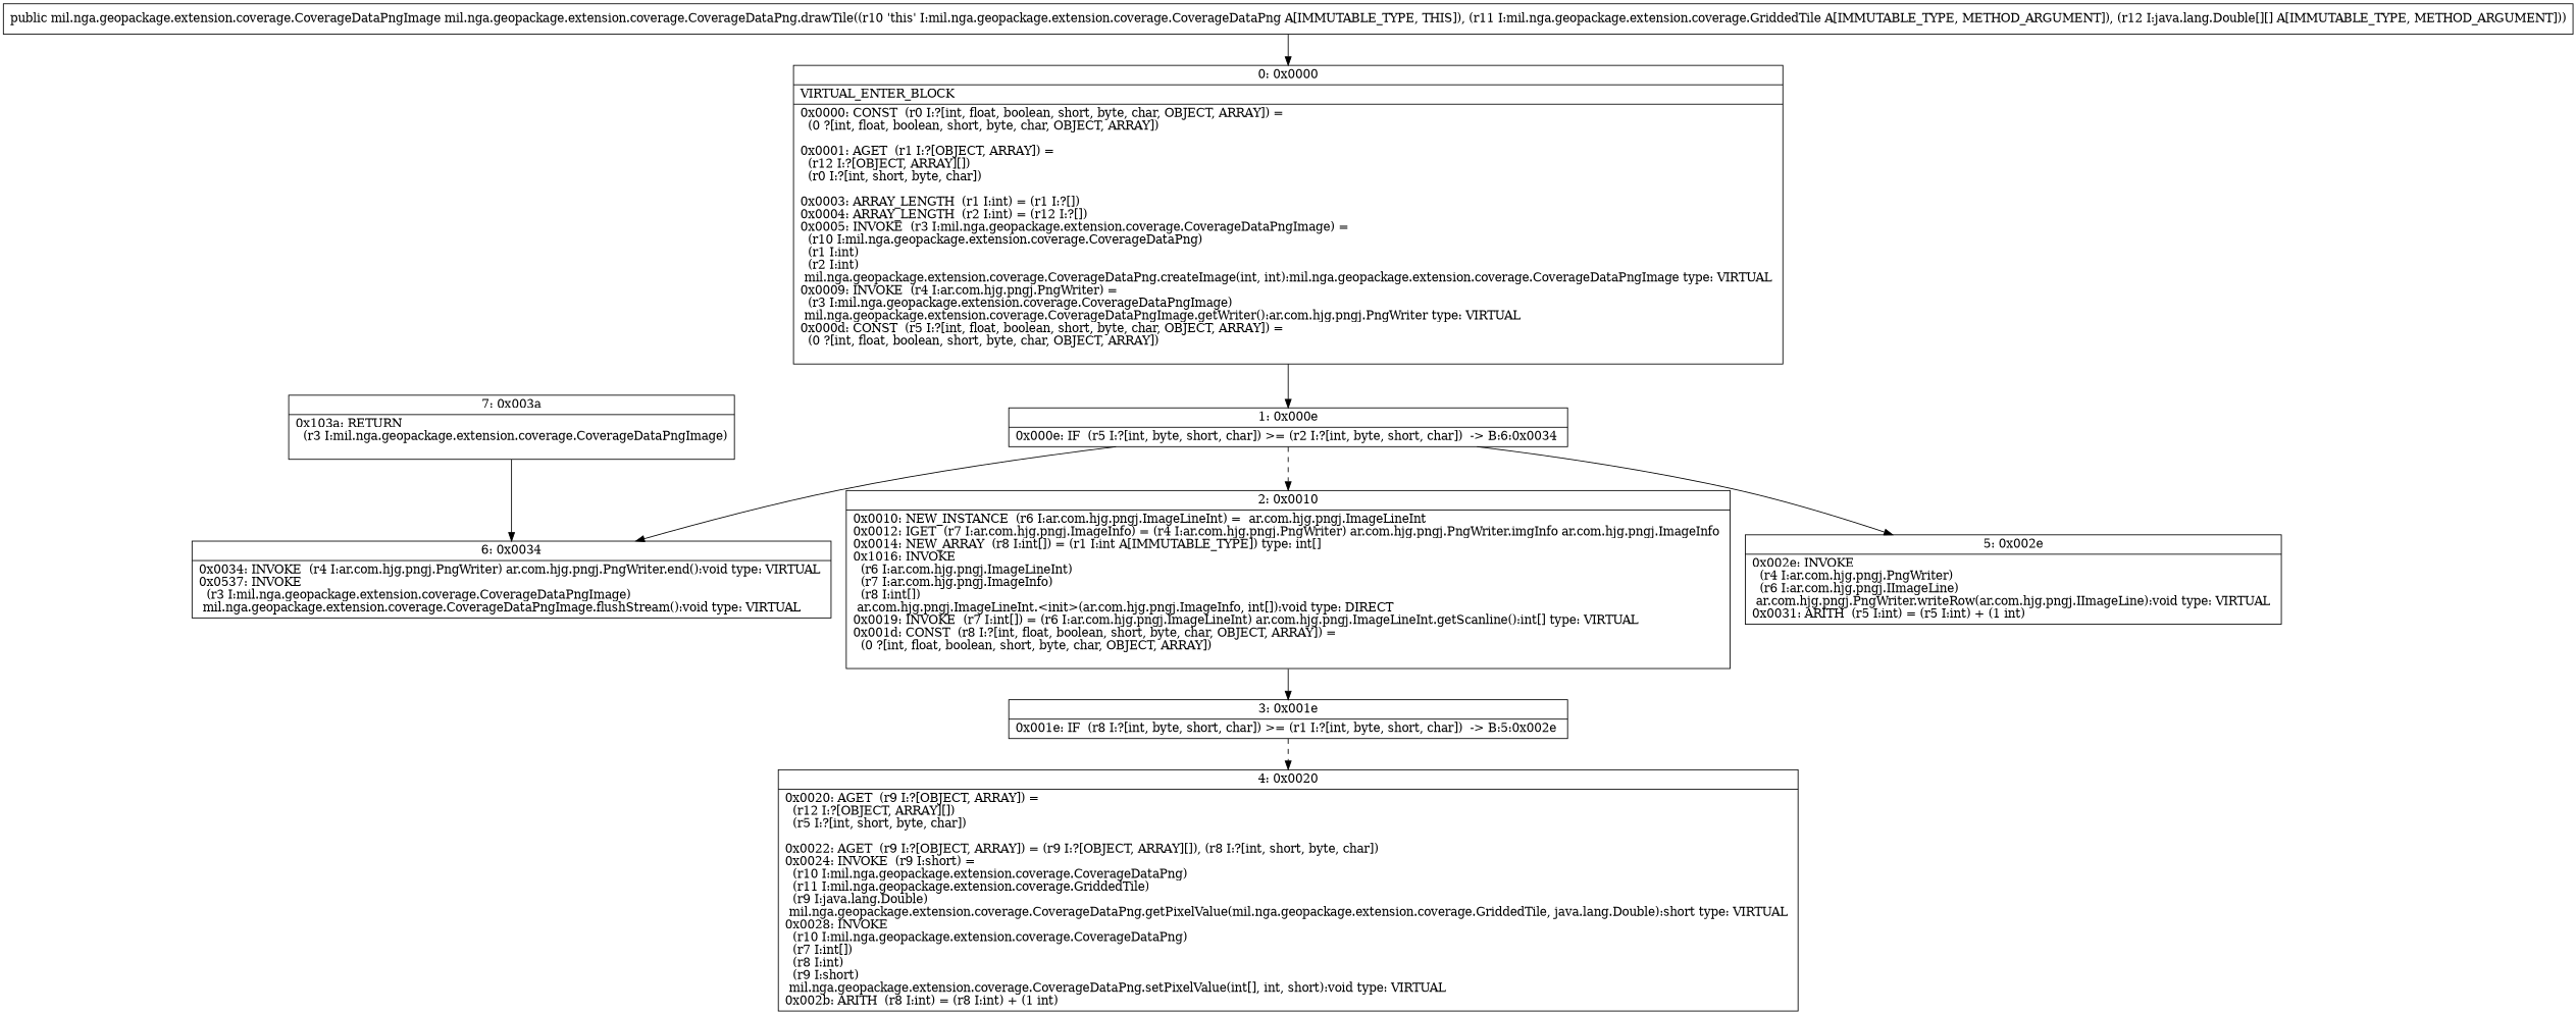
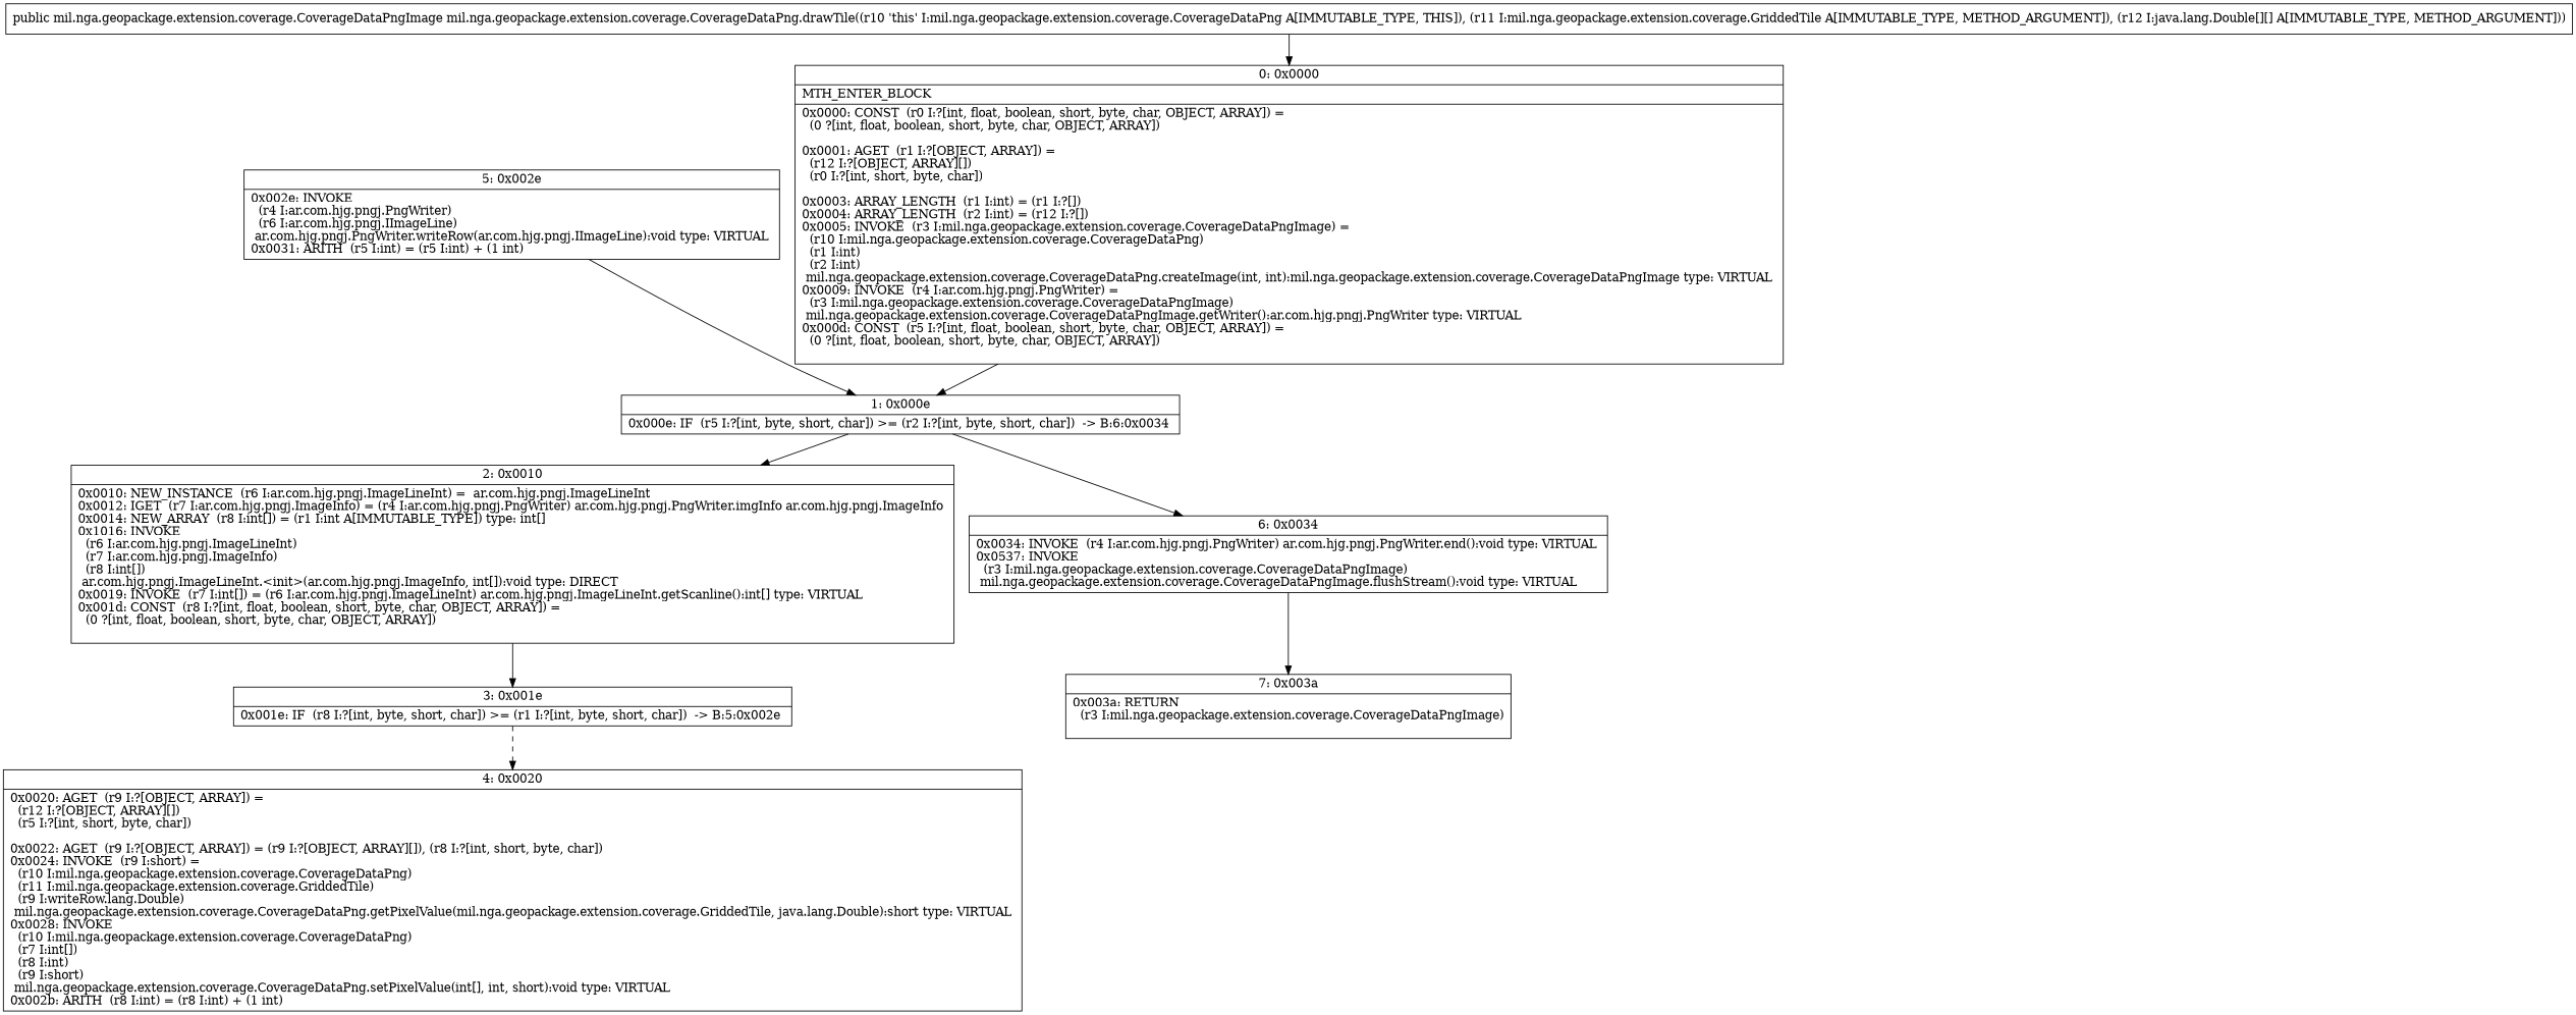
  digraph {
    node [shape=record]
-   n1 [label="{0\:\ 0x0000|VIRTUAL_ENTER_BLOCK\l|0x0000: CONST  (r0 I:?[int, float, boolean, short, byte, char, OBJECT, ARRAY]) = \l  (0 ?[int, float, boolean, short, byte, char, OBJECT, ARRAY])\l \l0x0001: AGET  (r1 I:?[OBJECT, ARRAY]) = \l  (r12 I:?[OBJECT, ARRAY][])\l  (r0 I:?[int, short, byte, char])\l \l0x0003: ARRAY_LENGTH  (r1 I:int) = (r1 I:?[]) \l0x0004: ARRAY_LENGTH  (r2 I:int) = (r12 I:?[]) \l0x0005: INVOKE  (r3 I:mil.nga.geopackage.extension.coverage.CoverageDataPngImage) = \l  (r10 I:mil.nga.geopackage.extension.coverage.CoverageDataPng)\l  (r1 I:int)\l  (r2 I:int)\l mil.nga.geopackage.extension.coverage.CoverageDataPng.createImage(int, int):mil.nga.geopackage.extension.coverage.CoverageDataPngImage type: VIRTUAL \l0x0009: INVOKE  (r4 I:ar.com.hjg.pngj.PngWriter) = \l  (r3 I:mil.nga.geopackage.extension.coverage.CoverageDataPngImage)\l mil.nga.geopackage.extension.coverage.CoverageDataPngImage.getWriter():ar.com.hjg.pngj.PngWriter type: VIRTUAL \l0x000d: CONST  (r5 I:?[int, float, boolean, short, byte, char, OBJECT, ARRAY]) = \l  (0 ?[int, float, boolean, short, byte, char, OBJECT, ARRAY])\l \l}"]
+   n1 [label="{0\:\ 0x0000|MTH_ENTER_BLOCK\l|0x0000: CONST  (r0 I:?[int, float, boolean, short, byte, char, OBJECT, ARRAY]) = \l  (0 ?[int, float, boolean, short, byte, char, OBJECT, ARRAY])\l \l0x0001: AGET  (r1 I:?[OBJECT, ARRAY]) = \l  (r12 I:?[OBJECT, ARRAY][])\l  (r0 I:?[int, short, byte, char])\l \l0x0003: ARRAY_LENGTH  (r1 I:int) = (r1 I:?[]) \l0x0004: ARRAY_LENGTH  (r2 I:int) = (r12 I:?[]) \l0x0005: INVOKE  (r3 I:mil.nga.geopackage.extension.coverage.CoverageDataPngImage) = \l  (r10 I:mil.nga.geopackage.extension.coverage.CoverageDataPng)\l  (r1 I:int)\l  (r2 I:int)\l mil.nga.geopackage.extension.coverage.CoverageDataPng.createImage(int, int):mil.nga.geopackage.extension.coverage.CoverageDataPngImage type: VIRTUAL \l0x0009: INVOKE  (r4 I:ar.com.hjg.pngj.PngWriter) = \l  (r3 I:mil.nga.geopackage.extension.coverage.CoverageDataPngImage)\l mil.nga.geopackage.extension.coverage.CoverageDataPngImage.getWriter():ar.com.hjg.pngj.PngWriter type: VIRTUAL \l0x000d: CONST  (r5 I:?[int, float, boolean, short, byte, char, OBJECT, ARRAY]) = \l  (0 ?[int, float, boolean, short, byte, char, OBJECT, ARRAY])\l \l}"]
    n2 [label="{1\:\ 0x000e|0x000e: IF  (r5 I:?[int, byte, short, char]) \>= (r2 I:?[int, byte, short, char])  \-\> B:6:0x0034 \l}"]
    n3 [label="{2\:\ 0x0010|0x0010: NEW_INSTANCE  (r6 I:ar.com.hjg.pngj.ImageLineInt) =  ar.com.hjg.pngj.ImageLineInt \l0x0012: IGET  (r7 I:ar.com.hjg.pngj.ImageInfo) = (r4 I:ar.com.hjg.pngj.PngWriter) ar.com.hjg.pngj.PngWriter.imgInfo ar.com.hjg.pngj.ImageInfo \l0x0014: NEW_ARRAY  (r8 I:int[]) = (r1 I:int A[IMMUTABLE_TYPE]) type: int[] \l0x1016: INVOKE  \l  (r6 I:ar.com.hjg.pngj.ImageLineInt)\l  (r7 I:ar.com.hjg.pngj.ImageInfo)\l  (r8 I:int[])\l ar.com.hjg.pngj.ImageLineInt.\<init\>(ar.com.hjg.pngj.ImageInfo, int[]):void type: DIRECT \l0x0019: INVOKE  (r7 I:int[]) = (r6 I:ar.com.hjg.pngj.ImageLineInt) ar.com.hjg.pngj.ImageLineInt.getScanline():int[] type: VIRTUAL \l0x001d: CONST  (r8 I:?[int, float, boolean, short, byte, char, OBJECT, ARRAY]) = \l  (0 ?[int, float, boolean, short, byte, char, OBJECT, ARRAY])\l \l}"]
    n4 [label="{6\:\ 0x0034|0x0034: INVOKE  (r4 I:ar.com.hjg.pngj.PngWriter) ar.com.hjg.pngj.PngWriter.end():void type: VIRTUAL \l0x0537: INVOKE  \l  (r3 I:mil.nga.geopackage.extension.coverage.CoverageDataPngImage)\l mil.nga.geopackage.extension.coverage.CoverageDataPngImage.flushStream():void type: VIRTUAL \l}"]
    n5 [label="{3\:\ 0x001e|0x001e: IF  (r8 I:?[int, byte, short, char]) \>= (r1 I:?[int, byte, short, char])  \-\> B:5:0x002e \l}"]
-   n6 [label="{7\:\ 0x003a|0x103a: RETURN  \l  (r3 I:mil.nga.geopackage.extension.coverage.CoverageDataPngImage)\l \l}"]
-   n7 [label="{4\:\ 0x0020|0x0020: AGET  (r9 I:?[OBJECT, ARRAY]) = \l  (r12 I:?[OBJECT, ARRAY][])\l  (r5 I:?[int, short, byte, char])\l \l0x0022: AGET  (r9 I:?[OBJECT, ARRAY]) = (r9 I:?[OBJECT, ARRAY][]), (r8 I:?[int, short, byte, char]) \l0x0024: INVOKE  (r9 I:short) = \l  (r10 I:mil.nga.geopackage.extension.coverage.CoverageDataPng)\l  (r11 I:mil.nga.geopackage.extension.coverage.GriddedTile)\l  (r9 I:java.lang.Double)\l mil.nga.geopackage.extension.coverage.CoverageDataPng.getPixelValue(mil.nga.geopackage.extension.coverage.GriddedTile, java.lang.Double):short type: VIRTUAL \l0x0028: INVOKE  \l  (r10 I:mil.nga.geopackage.extension.coverage.CoverageDataPng)\l  (r7 I:int[])\l  (r8 I:int)\l  (r9 I:short)\l mil.nga.geopackage.extension.coverage.CoverageDataPng.setPixelValue(int[], int, short):void type: VIRTUAL \l0x002b: ARITH  (r8 I:int) = (r8 I:int) + (1 int) \l}"]
+   n6 [label="{7\:\ 0x003a|0x003a: RETURN  \l  (r3 I:mil.nga.geopackage.extension.coverage.CoverageDataPngImage)\l \l}"]
+   n7 [label="{4\:\ 0x0020|0x0020: AGET  (r9 I:?[OBJECT, ARRAY]) = \l  (r12 I:?[OBJECT, ARRAY][])\l  (r5 I:?[int, short, byte, char])\l \l0x0022: AGET  (r9 I:?[OBJECT, ARRAY]) = (r9 I:?[OBJECT, ARRAY][]), (r8 I:?[int, short, byte, char]) \l0x0024: INVOKE  (r9 I:short) = \l  (r10 I:mil.nga.geopackage.extension.coverage.CoverageDataPng)\l  (r11 I:mil.nga.geopackage.extension.coverage.GriddedTile)\l  (r9 I:writeRow.lang.Double)\l mil.nga.geopackage.extension.coverage.CoverageDataPng.getPixelValue(mil.nga.geopackage.extension.coverage.GriddedTile, java.lang.Double):short type: VIRTUAL \l0x0028: INVOKE  \l  (r10 I:mil.nga.geopackage.extension.coverage.CoverageDataPng)\l  (r7 I:int[])\l  (r8 I:int)\l  (r9 I:short)\l mil.nga.geopackage.extension.coverage.CoverageDataPng.setPixelValue(int[], int, short):void type: VIRTUAL \l0x002b: ARITH  (r8 I:int) = (r8 I:int) + (1 int) \l}"]
    n8 [label="{5\:\ 0x002e|0x002e: INVOKE  \l  (r4 I:ar.com.hjg.pngj.PngWriter)\l  (r6 I:ar.com.hjg.pngj.IImageLine)\l ar.com.hjg.pngj.PngWriter.writeRow(ar.com.hjg.pngj.IImageLine):void type: VIRTUAL \l0x0031: ARITH  (r5 I:int) = (r5 I:int) + (1 int) \l}"]
    n9 [label="{public mil.nga.geopackage.extension.coverage.CoverageDataPngImage mil.nga.geopackage.extension.coverage.CoverageDataPng.drawTile((r10 'this' I:mil.nga.geopackage.extension.coverage.CoverageDataPng A[IMMUTABLE_TYPE, THIS]), (r11 I:mil.nga.geopackage.extension.coverage.GriddedTile A[IMMUTABLE_TYPE, METHOD_ARGUMENT]), (r12 I:java.lang.Double[][] A[IMMUTABLE_TYPE, METHOD_ARGUMENT])) }"]
    n1 -> n2
-   n2 -> n3 [style=dashed]
+   n2 -> n3 [style=solid]
    n2 -> n4
    n3 -> n5
-   n6 -> n4
+   n4 -> n6
    n5 -> n7 [style=dashed]
-   n2 -> n8
+   n8 -> n2
    n9 -> n1
  }
